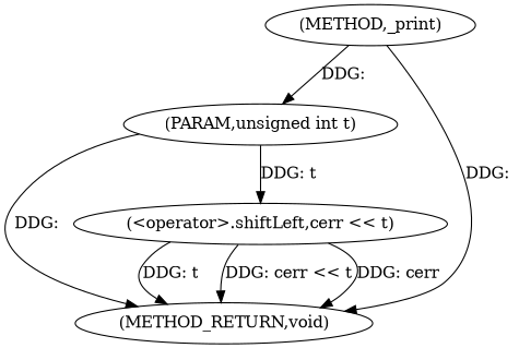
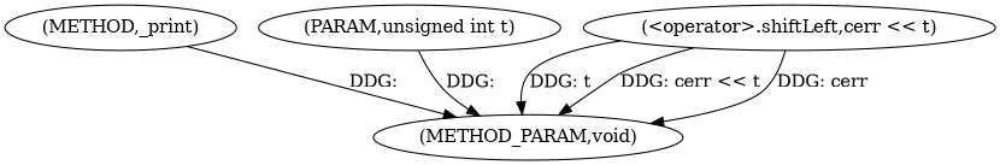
  digraph {
    n1 [label="(METHOD,_print)"]
    n2 [label="(PARAM,unsigned int t)"]
-   n3 [label="(METHOD_RETURN,void)"]
+   n3 [label="(METHOD_PARAM,void)"]
    n4 [label="(<operator>.shiftLeft,cerr << t)"]
-   n1 -> n2 [label="DDG: "]
    n1 -> n3 [label="DDG: "]
    n2 -> n3 [label="DDG: "]
-   n2 -> n4 [label="DDG: t"]
    n4 -> n3 [label="DDG: t"]
    n4 -> n3 [label="DDG: cerr << t"]
    n4 -> n3 [label="DDG: cerr"]
  }
